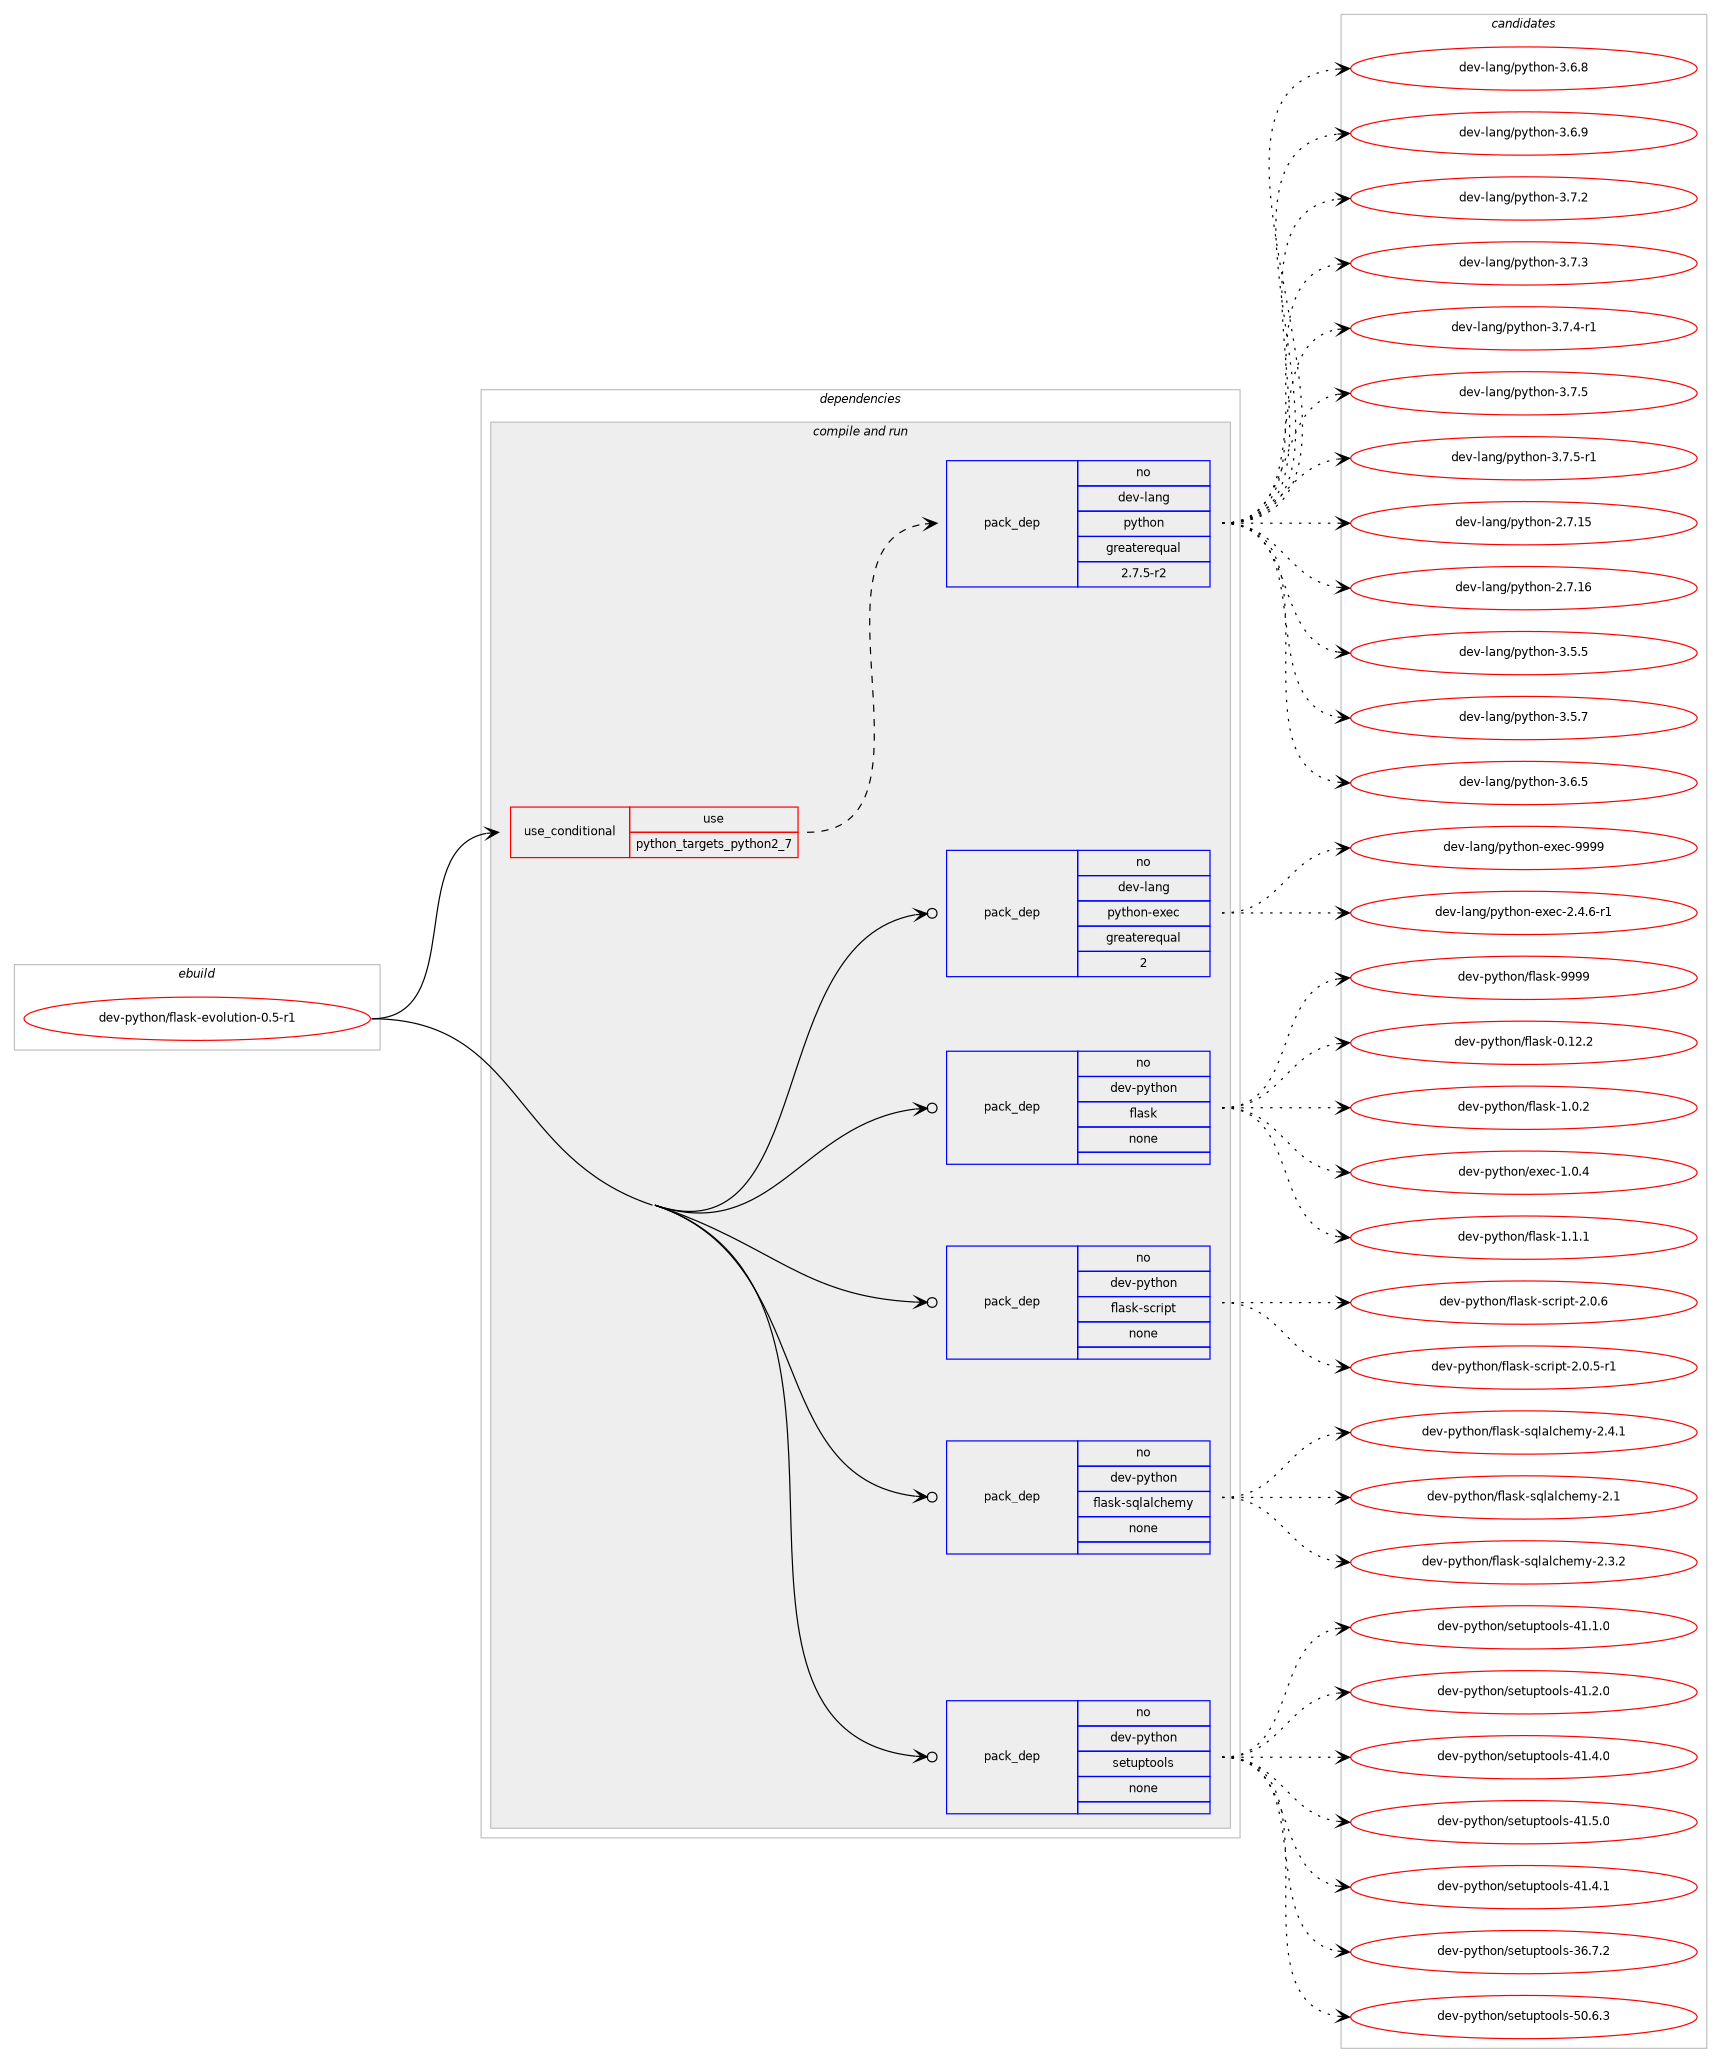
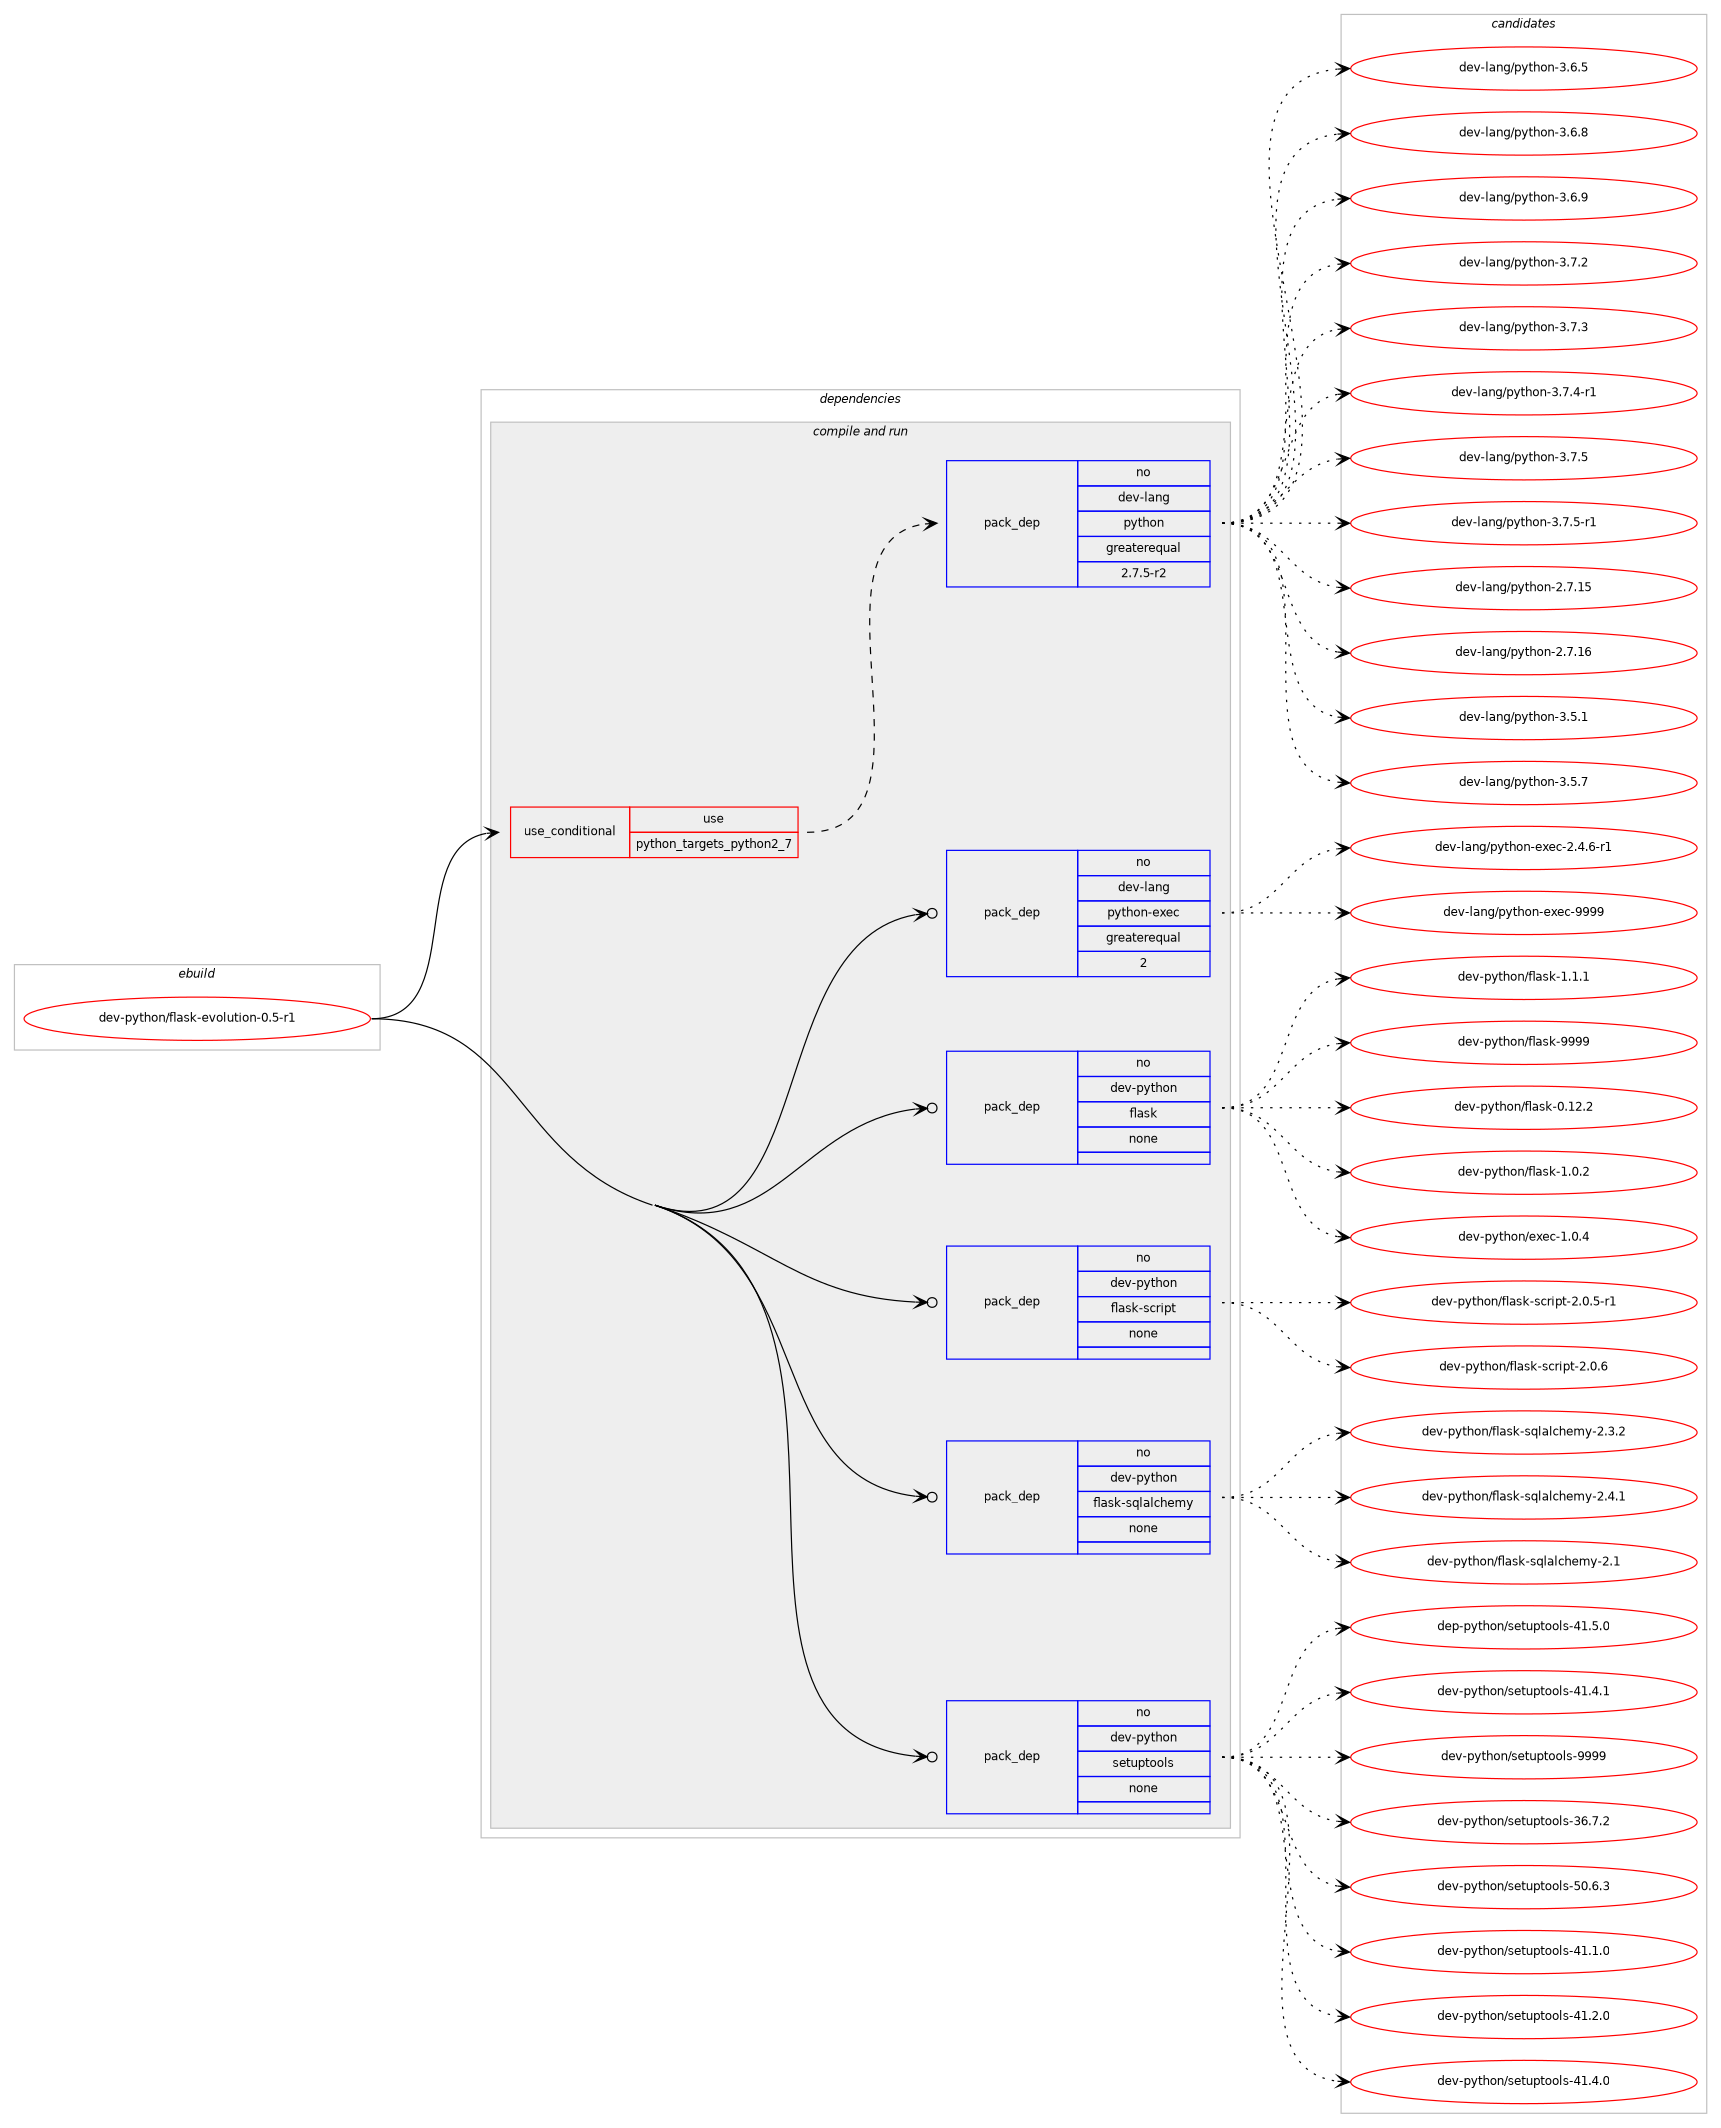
  digraph {
    compound=true
    concentrate=true
    fontname=Helvetica
    fontsize=10
    newrank=true
    rankdir=LR
    ranksep=1.5
    node [color=red fontname=Helvetica fontsize=10]
    edge [arrowhead=vee headport=w style=dotted tailport=e weight=100]
    n1 [label="dev-python/flask-evolution-0.5-r1" width=4]
    n2 [color=blue label=<<TABLE BORDER="0" CELLBORDER="1" CELLSPACING="0" CELLPADDING="4" WIDTH="220"><TR><TD ROWSPAN="6" CELLPADDING="30">pack_dep</TD></TR><TR><TD WIDTH="110">no</TD></TR><TR><TD>dev-lang</TD></TR><TR><TD>python</TD></TR><TR><TD>greaterequal</TD></TR><TR><TD>2.7.5-r2</TD></TR></TABLE>> shape=none]
    n3 [label=<<TABLE BORDER="0" CELLBORDER="1" CELLSPACING="0" CELLPADDING="4"><TR><TD ROWSPAN="3" CELLPADDING="10">use_conditional</TD></TR><TR><TD>use</TD></TR><TR><TD>python_targets_python2_7</TD></TR></TABLE>> shape=none]
    n4 [color=blue label=<<TABLE BORDER="0" CELLBORDER="1" CELLSPACING="0" CELLPADDING="4" WIDTH="220"><TR><TD ROWSPAN="6" CELLPADDING="30">pack_dep</TD></TR><TR><TD WIDTH="110">no</TD></TR><TR><TD>dev-lang</TD></TR><TR><TD>python-exec</TD></TR><TR><TD>greaterequal</TD></TR><TR><TD>2</TD></TR></TABLE>> shape=none]
    n5 [color=blue label=<<TABLE BORDER="0" CELLBORDER="1" CELLSPACING="0" CELLPADDING="4" WIDTH="220"><TR><TD ROWSPAN="6" CELLPADDING="30">pack_dep</TD></TR><TR><TD WIDTH="110">no</TD></TR><TR><TD>dev-python</TD></TR><TR><TD>flask</TD></TR><TR><TD>none</TD></TR><TR><TD></TD></TR></TABLE>> shape=none]
    n6 [color=blue label=<<TABLE BORDER="0" CELLBORDER="1" CELLSPACING="0" CELLPADDING="4" WIDTH="220"><TR><TD ROWSPAN="6" CELLPADDING="30">pack_dep</TD></TR><TR><TD WIDTH="110">no</TD></TR><TR><TD>dev-python</TD></TR><TR><TD>flask-script</TD></TR><TR><TD>none</TD></TR><TR><TD></TD></TR></TABLE>> shape=none]
    n7 [color=blue label=<<TABLE BORDER="0" CELLBORDER="1" CELLSPACING="0" CELLPADDING="4" WIDTH="220"><TR><TD ROWSPAN="6" CELLPADDING="30">pack_dep</TD></TR><TR><TD WIDTH="110">no</TD></TR><TR><TD>dev-python</TD></TR><TR><TD>flask-sqlalchemy</TD></TR><TR><TD>none</TD></TR><TR><TD></TD></TR></TABLE>> shape=none]
    n8 [color=blue label=<<TABLE BORDER="0" CELLBORDER="1" CELLSPACING="0" CELLPADDING="4" WIDTH="220"><TR><TD ROWSPAN="6" CELLPADDING="30">pack_dep</TD></TR><TR><TD WIDTH="110">no</TD></TR><TR><TD>dev-python</TD></TR><TR><TD>setuptools</TD></TR><TR><TD>none</TD></TR><TR><TD></TD></TR></TABLE>> shape=none]
    n9 [label="dev-lang/python-2.7.15" width=4]
    n10 [label="dev-lang/python-2.7.16" width=4]
-   n11 [label="dev-lang/python-3.5.5" width=4]
+   n11 [label="dev-lang/python-3.5.1" width=4]
    n12 [label="dev-lang/python-3.5.7" width=4]
    n13 [label="dev-lang/python-3.6.5" width=4]
    n14 [label="dev-lang/python-3.6.8" width=4]
    n15 [label="dev-lang/python-3.6.9" width=4]
    n16 [label="dev-lang/python-3.7.2" width=4]
    n17 [label="dev-lang/python-3.7.3" width=4]
    n18 [label="dev-lang/python-3.7.4-r1" width=4]
    n19 [label="dev-lang/python-3.7.5" width=4]
    n20 [label="dev-lang/python-3.7.5-r1" width=4]
    n21 [label="dev-lang/python-exec-2.4.6-r1" width=4]
    n22 [label="dev-lang/python-exec-9999" width=4]
    n23 [label="dev-python/flask-0.12.2" width=4]
    n24 [label="dev-python/flask-1.0.2" width=4]
    n25 [label="dev-python/exec-1.0.4" width=4]
    n26 [label="dev-python/flask-1.1.1" width=4]
    n27 [label="dev-python/flask-9999" width=4]
    n28 [label="dev-python/setuptools-36.7.2" width=4]
    n29 [label="dev-python/setuptools-50.6.3" width=4]
    n30 [label="dev-python/setuptools-41.1.0" width=4]
    n31 [label="dev-python/setuptools-41.2.0" width=4]
    n32 [label="dev-python/setuptools-41.4.0" width=4]
-   n33 [label="dev-python/setuptools-41.5.0" width=4]
+   n33 [label="dep-python/setuptools-41.5.0" width=4]
    n34 [label="dev-python/setuptools-41.4.1" width=4]
+   n35 [label="dev-python/setuptools-9999" width=4]
    n36 [label="dev-python/flask-script-2.0.5-r1" width=4]
    n37 [label="dev-python/flask-script-2.0.6" width=4]
    n38 [label="dev-python/flask-sqlalchemy-2.1" width=4]
    n39 [label="dev-python/flask-sqlalchemy-2.3.2" width=4]
    n40 [label="dev-python/flask-sqlalchemy-2.4.1" width=4]
    subgraph cluster_1 {
      color=gray
      label=<<i>ebuild</i>>
      rank=same
      n1
    }
    subgraph cluster_2 {
      color=gray
      label=<<i>dependencies</i>>
      subgraph cluster_3 {
        color=gray
        fillcolor="#eeeeee"
        label=<<i>compile</i>>
        style=filled
      }
      subgraph cluster_4 {
        color=gray
        fillcolor="#eeeeee"
        label=<<i>compile and run</i>>
        style=filled
        subgraph sub_5 {
          color=gray
          fillcolor="#eeeeee"
          label=<<i>compile and run</i>>
          style=filled
          n3
          subgraph sub_6 {
            color=gray
            fillcolor="#eeeeee"
            label=<<i>compile and run</i>>
            style=filled
            n2
          }
        }
        subgraph sub_7 {
          color=gray
          fillcolor="#eeeeee"
          label=<<i>compile and run</i>>
          style=filled
          n4
        }
        subgraph sub_8 {
          color=gray
          fillcolor="#eeeeee"
          label=<<i>compile and run</i>>
          style=filled
          n5
        }
        subgraph sub_9 {
          color=gray
          fillcolor="#eeeeee"
          label=<<i>compile and run</i>>
          style=filled
          n6
        }
        subgraph sub_10 {
          color=gray
          fillcolor="#eeeeee"
          label=<<i>compile and run</i>>
          style=filled
          n7
        }
        subgraph sub_11 {
          color=gray
          fillcolor="#eeeeee"
          label=<<i>compile and run</i>>
          style=filled
          n8
        }
      }
      subgraph cluster_12 {
        color=gray
        fillcolor="#eeeeee"
        label=<<i>run</i>>
        style=filled
      }
    }
    subgraph cluster_13 {
      color=gray
      label=<<i>candidates</i>>
      rank=same
      subgraph sub_14 {
        color=black
        label=<<i>candidates</i>>
        nodesep=1
        rank=same
        n9
        n10
        n11
        n12
        n13
        n14
        n15
        n16
        n17
        n18
        n19
        n20
      }
      subgraph sub_15 {
        color=black
        label=<<i>candidates</i>>
        nodesep=1
        rank=same
        n21
        n22
      }
      subgraph sub_16 {
        color=black
        label=<<i>candidates</i>>
        nodesep=1
        rank=same
        n23
        n24
        n25
        n26
        n27
      }
      subgraph sub_17 {
        color=black
        label=<<i>candidates</i>>
        nodesep=1
        rank=same
        n28
        n29
        n30
        n31
        n32
        n33
        n34
+       n35
      }
      subgraph sub_18 {
        color=black
        label=<<i>candidates</i>>
        nodesep=1
        rank=same
        n36
        n37
      }
      subgraph sub_19 {
        color=black
        label=<<i>candidates</i>>
        nodesep=1
        rank=same
        n38
        n39
        n40
      }
    }
    n1 -> n3 [style=solid weight=20]
    n1 -> n4 [arrowhead=odotvee style=solid weight=20]
    n1 -> n5 [arrowhead=odotvee style=solid weight=20]
    n1 -> n6 [arrowhead=odotvee style=solid weight=20]
    n1 -> n7 [arrowhead=odotvee style=solid weight=20]
    n1 -> n8 [arrowhead=odotvee style=solid weight=20]
    n2 -> n9
    n2 -> n10
    n2 -> n11
    n2 -> n12
    n2 -> n13
    n2 -> n14
    n2 -> n15
    n2 -> n16
    n2 -> n17
    n2 -> n18
    n2 -> n19
    n2 -> n20
    n3 -> n2 [style=dashed weight=20]
    n4 -> n21
    n4 -> n22
    n5 -> n23
    n5 -> n24
    n5 -> n25
    n5 -> n26
    n5 -> n27
    n6 -> n36
    n6 -> n37
    n7 -> n38
    n7 -> n39
    n7 -> n40
    n8 -> n28
    n8 -> n29
    n8 -> n30
    n8 -> n31
    n8 -> n32
    n8 -> n33
    n8 -> n34
+   n8 -> n35
  }
